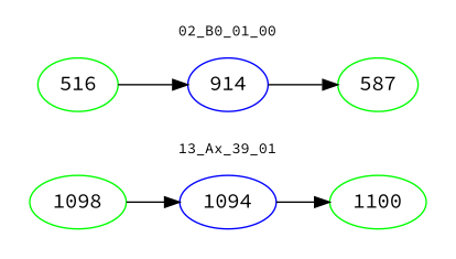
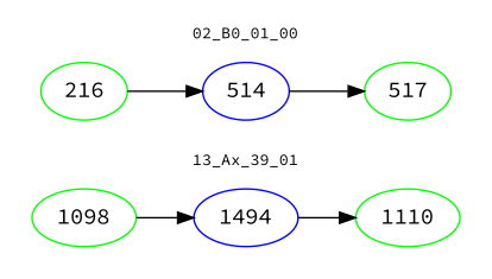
  digraph {
    fontname="Source Code Pro"
    rankdir=LR
    node [color=green fontname="Source Code Pro"]
    edge [color=black fontname="Source Code Pro"]
    n1 [label=1098]
-   n2 [color=blue label=1094]
-   n3 [label=1100]
-   n4 [label=516]
-   n5 [color=blue label=914]
-   n6 [label=587]
+   n2 [color=blue label=1494]
+   n3 [label=1110]
+   n4 [label=216]
+   n5 [color=blue label=514]
+   n6 [label=517]
    subgraph cluster_1 {
      color=white
      fontsize=10
      label="13_Ax_39_01"
      n1
      n2
      n3
    }
    subgraph cluster_2 {
      color=white
      fontsize=10
      label="02_B0_01_00"
      n4
      n5
      n6
    }
    n1 -> n2
    n2 -> n3
    n4 -> n5
    n5 -> n6
  }
